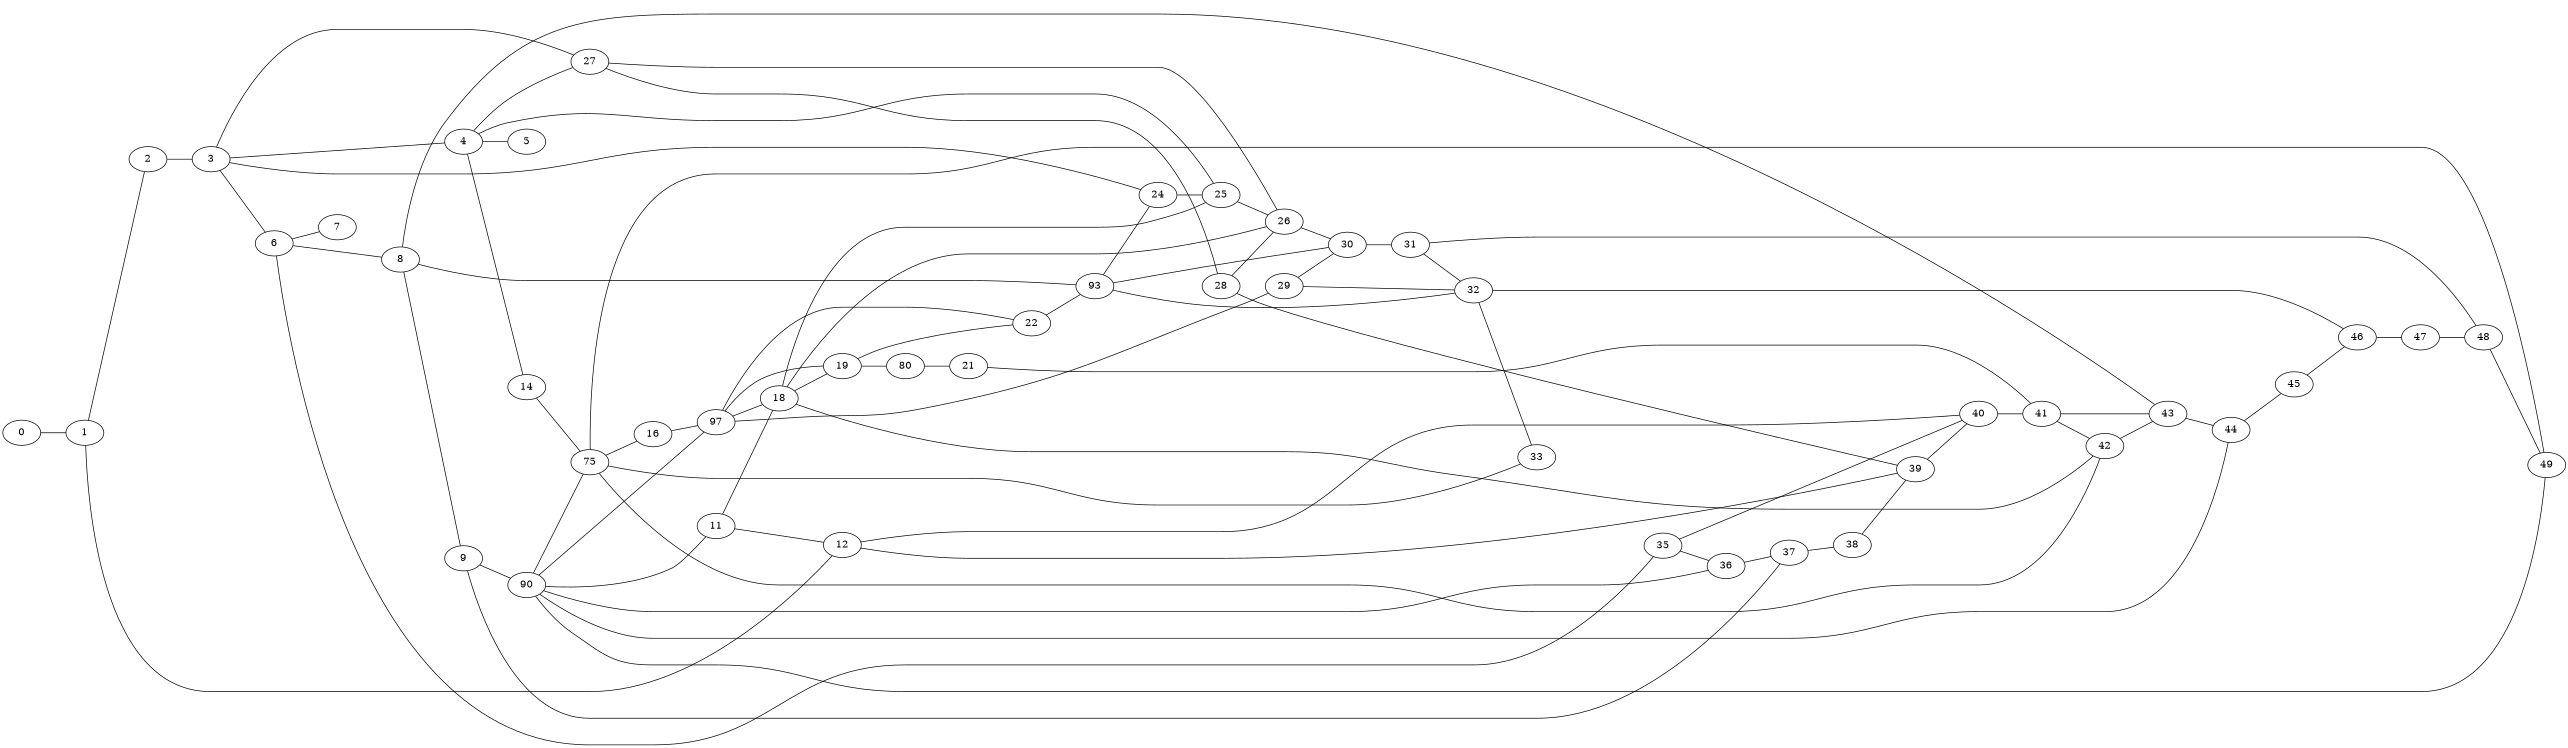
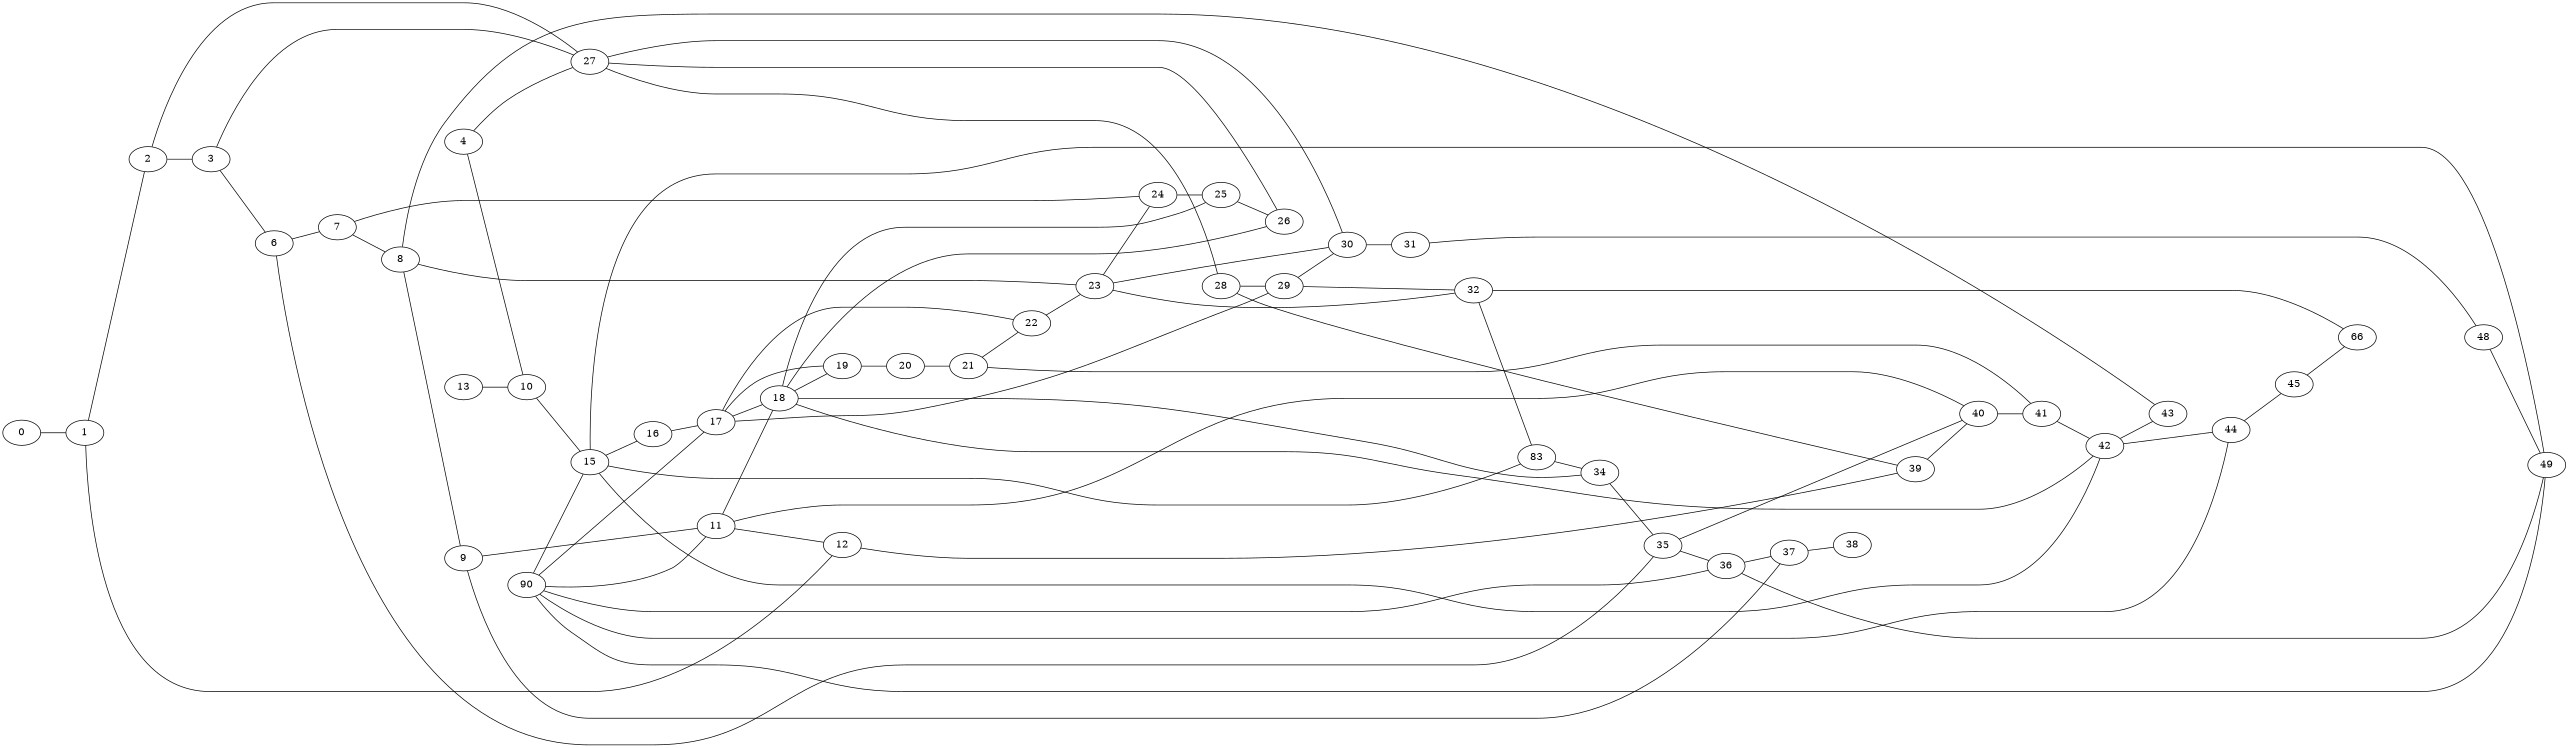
  graph {
    rankdir=LR
    0
    1
    2
    12
    3
    27
    40
    39
    4
    6
    30
    28
-   14
+   13
+   14 [label=10]
    41
-   5
    25
    31
    29
-   15 [label=75]
+   15
    26
    7
    35
    49
    16
    42
-   33
+   33 [label=83]
    8
    24
    36
    9
-   23 [label=93]
+   23
    43
    37
    n35 [label=90]
    32
    44
    11
-   17 [label=97]
+   17
    38
-   46
+   46 [label=66]
    45
    18
    19
    22
-   20 [label=80]
+   34
+   20
    21
-   47
    48
    0 -- 1
    1 -- 2
    1 -- 12
    2 -- 3
-   12 -- 40
+   2 -- 27
+   11 -- 40
    12 -- 39
    3 -- 27
-   3 -- 4
    3 -- 6
-   26 -- 30
+   27 -- 30
    27 -- 28
    40 -- 41
    39 -- 40
    4 -- 27
    4 -- 14
-   4 -- 5
-   4 -- 25
    6 -- 7
    6 -- 35
    30 -- 31
    28 -- 39
-   28 -- 26
+   28 -- 29
+   13 -- 14
    14 -- 15
    41 -- 42
-   41 -- 43
    25 -- 26
-   31 -- 32
    31 -- 48
    29 -- 30
    29 -- 32
    15 -- 49
    15 -- 16
    15 -- 42
    15 -- 33
    26 -- 27
-   6 -- 8
-   3 -- 24
+   7 -- 8
+   7 -- 24
    35 -- 40
    35 -- 36
    16 -- 17
    42 -- 43
+   33 -- 34
    8 -- 9
    8 -- 23
    8 -- 43
    24 -- 25
+   36 -- 49
    36 -- 37
    9 -- 37
-   9 -- n35
+   9 -- 11
    23 -- 30
    23 -- 24
    23 -- 32
-   43 -- 44
+   42 -- 44
    37 -- 38
    n35 -- 15
    n35 -- 49
    n35 -- 36
    n35 -- 44
    n35 -- 11
    n35 -- 17
    32 -- 33
    32 -- 46
    44 -- 45
    11 -- 12
    11 -- 18
    17 -- 29
    17 -- 18
    17 -- 19
    17 -- 22
-   38 -- 39
-   46 -- 47
    45 -- 46
    18 -- 25
    18 -- 26
    18 -- 42
    18 -- 19
+   18 -- 34
    19 -- 20
    22 -- 23
+   34 -- 35
    20 -- 21
    21 -- 41
-   19 -- 22
-   47 -- 48
+   21 -- 22
    48 -- 49
  }
